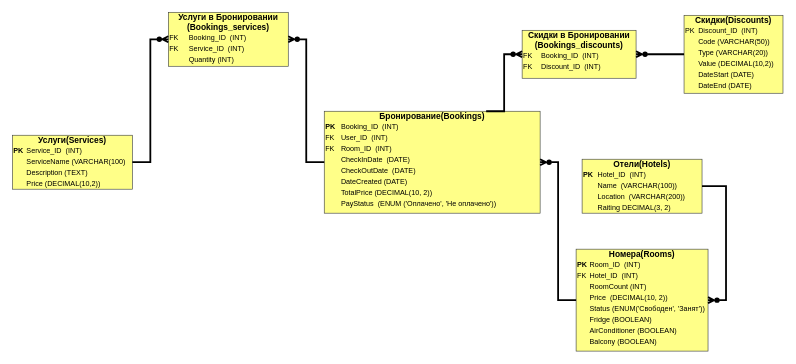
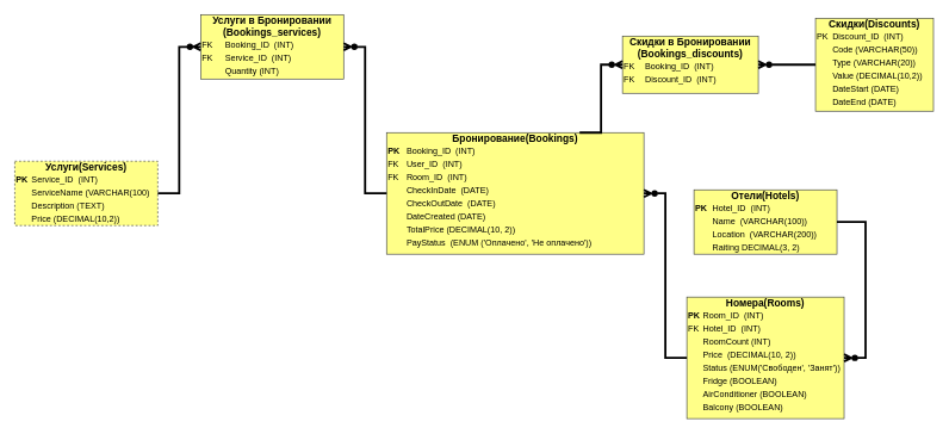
  <mxCell id="0" />
  <mxCell id="1" parent="0" />
  <mxCell id="2" value="&lt;div align=&quot;center&quot;&gt;&lt;font style=&quot;font-size: 14px;&quot;&gt;&lt;b&gt;Отели(Hotels)&lt;/b&gt;&lt;/font&gt;&lt;/div&gt;&lt;table style=&quot;width:100%;font-size:1em;&quot; cellpadding=&quot;2&quot; cellspacing=&quot;0&quot;&gt;&lt;tbody&gt;&lt;tr&gt;&lt;td&gt;&lt;b&gt;PK&lt;/b&gt;&lt;/td&gt;&lt;td&gt;Hotel_ID&amp;nbsp; (INT)&lt;/td&gt;&lt;/tr&gt;&lt;tr&gt;&lt;td&gt;&lt;br&gt;&lt;/td&gt;&lt;td&gt;Name&amp;nbsp; (VARCHAR(100))&lt;/td&gt;&lt;/tr&gt;&lt;tr&gt;&lt;td&gt;&lt;/td&gt;&lt;td&gt;Location&amp;nbsp; (VARCHAR(200))&lt;/td&gt;&lt;/tr&gt;&lt;tr&gt;&lt;td&gt;&lt;br&gt;&lt;/td&gt;&lt;td&gt;Raiting DECIMAL(3, 2)&lt;/td&gt;&lt;/tr&gt;&lt;/tbody&gt;&lt;/table&gt;" style="verticalAlign=top;align=left;overflow=fill;html=1;whiteSpace=wrap;fillColor=#ffff88;strokeColor=#36393d;movable=1;resizable=1;rotatable=1;deletable=1;editable=1;locked=0;connectable=1;" parent="1" vertex="1"><mxGeometry x="970" y="265" width="200" height="90" as="geometry" /></mxCell>
  <mxCell id="3" value="&lt;div align=&quot;center&quot;&gt;&lt;font style=&quot;font-size: 14px;&quot;&gt;&lt;b&gt;Номера(Rooms)&lt;/b&gt;&lt;/font&gt;&lt;/div&gt;&lt;table style=&quot;width:100%;font-size:1em;&quot; cellpadding=&quot;2&quot; cellspacing=&quot;0&quot;&gt;&lt;tbody&gt;&lt;tr&gt;&lt;td&gt;&lt;b&gt;PK&lt;/b&gt;&lt;/td&gt;&lt;td&gt;Room_ID&amp;nbsp; (INT)&lt;/td&gt;&lt;/tr&gt;&lt;tr&gt;&lt;td&gt;FK&lt;/td&gt;&lt;td&gt;Hotel_ID&amp;nbsp; (INT)&lt;/td&gt;&lt;/tr&gt;&lt;tr&gt;&lt;td&gt;&lt;br&gt;&lt;/td&gt;&lt;td&gt;RoomCount (INT)&lt;/td&gt;&lt;/tr&gt;&lt;tr&gt;&lt;td&gt;&amp;nbsp;&amp;nbsp;&amp;nbsp;&amp;nbsp; &lt;br&gt;&lt;/td&gt;&lt;td&gt;Price&amp;nbsp; (DECIMAL(10, 2))&lt;/td&gt;&lt;/tr&gt;&lt;tr&gt;&lt;td&gt;&lt;br&gt;&lt;/td&gt;&lt;td&gt;Status (ENUM('Свободен', 'Занят'))&lt;/td&gt;&lt;/tr&gt;&lt;tr&gt;&lt;td&gt;&lt;br&gt;&lt;/td&gt;&lt;td&gt;Fridge (BOOLEAN)&lt;/td&gt;&lt;/tr&gt;&lt;tr&gt;&lt;td&gt;&lt;br&gt;&lt;/td&gt;&lt;td&gt;AirConditioner (BOOLEAN)&lt;/td&gt;&lt;/tr&gt;&lt;tr&gt;&lt;td&gt;&lt;br&gt;&lt;/td&gt;&lt;td&gt;Balcony (BOOLEAN)&lt;/td&gt;&lt;/tr&gt;&lt;/tbody&gt;&lt;/table&gt;" style="verticalAlign=top;align=left;overflow=fill;html=1;whiteSpace=wrap;fillColor=#ffff88;strokeColor=#36393d;movable=1;resizable=1;rotatable=1;deletable=1;editable=1;locked=0;connectable=1;" parent="1" vertex="1"><mxGeometry x="960" y="415" width="220" height="170" as="geometry" /></mxCell>
  <mxCell id="4" value="&lt;div align=&quot;center&quot;&gt;&lt;font style=&quot;font-size: 14px;&quot;&gt;&lt;b&gt;Бронирование(Bookings)&lt;/b&gt;&lt;/font&gt;&lt;/div&gt;&lt;table style=&quot;width:100%;font-size:1em;&quot; cellpadding=&quot;2&quot; cellspacing=&quot;0&quot;&gt;&lt;tbody&gt;&lt;tr&gt;&lt;td&gt;&lt;b&gt;PK&lt;/b&gt;&lt;/td&gt;&lt;td&gt;Booking_ID&amp;nbsp; (INT)&lt;/td&gt;&lt;/tr&gt;&lt;tr&gt;&lt;td&gt;FK&lt;/td&gt;&lt;td&gt;User_ID&amp;nbsp; (INT)&lt;/td&gt;&lt;/tr&gt;&lt;tr&gt;&lt;td&gt;FK&lt;/td&gt;&lt;td&gt;Room_ID&amp;nbsp; (INT)&lt;/td&gt;&lt;/tr&gt;&lt;tr&gt;&lt;td&gt;&lt;br&gt;&lt;/td&gt;&lt;td&gt;CheckInDate&amp;nbsp; (DATE)&lt;/td&gt;&lt;/tr&gt;&lt;tr&gt;&lt;td&gt;&lt;br&gt;&lt;/td&gt;&lt;td&gt;CheckOutDate&amp;nbsp; (DATE)&lt;/td&gt;&lt;/tr&gt;&lt;tr&gt;&lt;td&gt;&lt;br&gt;&lt;/td&gt;&lt;td&gt;DateCreated (DATE)&lt;/td&gt;&lt;/tr&gt;&lt;tr&gt;&lt;td&gt;&lt;br&gt;&lt;/td&gt;&lt;td&gt;TotalPrice (DECIMAL(10, 2))&lt;/td&gt;&lt;/tr&gt;&lt;tr&gt;&lt;td&gt;&lt;br&gt;&lt;/td&gt;&lt;td&gt;PayStatus&amp;nbsp; (ENUM ('Оплачено', 'Не оплачено'))&lt;/td&gt;&lt;/tr&gt;&lt;/tbody&gt;&lt;/table&gt;" style="verticalAlign=top;align=left;overflow=fill;html=1;whiteSpace=wrap;fillColor=#ffff88;strokeColor=#36393d;movable=1;resizable=1;rotatable=1;deletable=1;editable=1;locked=0;connectable=1;" parent="1" vertex="1"><mxGeometry x="540" y="185" width="360" height="170" as="geometry" /></mxCell>
  <mxCell id="5" value="" style="edgeStyle=entityRelationEdgeStyle;fontSize=12;html=1;endArrow=manyOptional;endFill=1;startArrow=none;rounded=0;startFill=0;strokeWidth=3;" parent="1" source="2" target="3" edge="1"><mxGeometry width="60" height="60" relative="1" as="geometry"><mxPoint x="1070" y="395" as="sourcePoint" /><mxPoint x="1130" y="335" as="targetPoint" /></mxGeometry></mxCell>
  <mxCell id="6" value="" style="edgeStyle=entityRelationEdgeStyle;fontSize=12;html=1;endArrow=manyOptional;endFill=1;startArrow=none;rounded=0;startFill=0;strokeWidth=3;" parent="1" source="3" target="4" edge="1"><mxGeometry width="60" height="60" relative="1" as="geometry"><mxPoint x="880" y="415" as="sourcePoint" /><mxPoint x="940" y="355" as="targetPoint" /></mxGeometry></mxCell>
- <mxCell id="7" value="&lt;div align=&quot;center&quot;&gt;&lt;b&gt;&lt;font style=&quot;font-size: 14px;&quot;&gt;Услуги(Services)&lt;/font&gt;&lt;/b&gt;&lt;/div&gt;&lt;table style=&quot;width:100%;font-size:1em;&quot; cellpadding=&quot;2&quot; cellspacing=&quot;0&quot;&gt;&lt;tbody&gt;&lt;tr&gt;&lt;td&gt;&lt;b&gt;PK&lt;/b&gt;&lt;/td&gt;&lt;td&gt;Service_ID&amp;nbsp; (INT)&lt;/td&gt;&lt;/tr&gt;&lt;tr&gt;&lt;td&gt;&lt;br&gt;&lt;/td&gt;&lt;td&gt;ServiceName (VARCHAR(100)&lt;/td&gt;&lt;/tr&gt;&lt;tr&gt;&lt;td&gt;&lt;br&gt;&lt;/td&gt;&lt;td&gt;Description (TEXT)&lt;/td&gt;&lt;/tr&gt;&lt;tr&gt;&lt;td&gt;&lt;br&gt;&lt;/td&gt;&lt;td&gt;Price (DECIMAL(10,2))&lt;/td&gt;&lt;/tr&gt;&lt;tr&gt;&lt;td&gt;&amp;nbsp;&lt;br&gt;&lt;/td&gt;&lt;td&gt;&lt;br&gt;&lt;/td&gt;&lt;/tr&gt;&lt;tr&gt;&lt;td&gt;&lt;br&gt;&lt;/td&gt;&lt;td&gt;&lt;br&gt;&lt;/td&gt;&lt;/tr&gt;&lt;tr&gt;&lt;td&gt;&lt;br&gt;&lt;/td&gt;&lt;td&gt;&lt;br&gt;&lt;/td&gt;&lt;/tr&gt;&lt;tr&gt;&lt;td&gt;&lt;br&gt;&lt;/td&gt;&lt;td&gt;&lt;br&gt;&lt;/td&gt;&lt;/tr&gt;&lt;tr&gt;&lt;td&gt;&lt;br&gt;&lt;/td&gt;&lt;td&gt;&lt;br&gt;&lt;/td&gt;&lt;/tr&gt;&lt;tr&gt;&lt;td&gt;&lt;br&gt;&lt;/td&gt;&lt;td&gt;&lt;br&gt;&lt;/td&gt;&lt;/tr&gt;&lt;/tbody&gt;&lt;/table&gt;" style="verticalAlign=top;align=left;overflow=fill;html=1;whiteSpace=wrap;fillColor=#ffff88;strokeColor=#36393d;movable=1;resizable=1;rotatable=1;deletable=1;editable=1;locked=0;connectable=1;" parent="1" vertex="1"><mxGeometry x="20" y="225" width="200" height="90" as="geometry" /></mxCell>
+ <mxCell id="7" value="&lt;div align=&quot;center&quot;&gt;&lt;b&gt;&lt;font style=&quot;font-size: 14px;&quot;&gt;Услуги(Services)&lt;/font&gt;&lt;/b&gt;&lt;/div&gt;&lt;table style=&quot;width:100%;font-size:1em;&quot; cellpadding=&quot;2&quot; cellspacing=&quot;0&quot;&gt;&lt;tbody&gt;&lt;tr&gt;&lt;td&gt;&lt;b&gt;PK&lt;/b&gt;&lt;/td&gt;&lt;td&gt;Service_ID&amp;nbsp; (INT)&lt;/td&gt;&lt;/tr&gt;&lt;tr&gt;&lt;td&gt;&lt;br&gt;&lt;/td&gt;&lt;td&gt;ServiceName (VARCHAR(100)&lt;/td&gt;&lt;/tr&gt;&lt;tr&gt;&lt;td&gt;&lt;br&gt;&lt;/td&gt;&lt;td&gt;Description (TEXT)&lt;/td&gt;&lt;/tr&gt;&lt;tr&gt;&lt;td&gt;&lt;br&gt;&lt;/td&gt;&lt;td&gt;Price (DECIMAL(10,2))&lt;/td&gt;&lt;/tr&gt;&lt;tr&gt;&lt;td&gt;&amp;nbsp;&lt;br&gt;&lt;/td&gt;&lt;td&gt;&lt;br&gt;&lt;/td&gt;&lt;/tr&gt;&lt;tr&gt;&lt;td&gt;&lt;br&gt;&lt;/td&gt;&lt;td&gt;&lt;br&gt;&lt;/td&gt;&lt;/tr&gt;&lt;tr&gt;&lt;td&gt;&lt;br&gt;&lt;/td&gt;&lt;td&gt;&lt;br&gt;&lt;/td&gt;&lt;/tr&gt;&lt;tr&gt;&lt;td&gt;&lt;br&gt;&lt;/td&gt;&lt;td&gt;&lt;br&gt;&lt;/td&gt;&lt;/tr&gt;&lt;tr&gt;&lt;td&gt;&lt;br&gt;&lt;/td&gt;&lt;td&gt;&lt;br&gt;&lt;/td&gt;&lt;/tr&gt;&lt;tr&gt;&lt;td&gt;&lt;br&gt;&lt;/td&gt;&lt;td&gt;&lt;br&gt;&lt;/td&gt;&lt;/tr&gt;&lt;/tbody&gt;&lt;/table&gt;" style="verticalAlign=top;align=left;overflow=fill;html=1;whiteSpace=wrap;fillColor=#ffff88;strokeColor=#36393d;movable=1;resizable=1;rotatable=1;deletable=1;editable=1;locked=0;connectable=1;dashed=1;" parent="1" vertex="1"><mxGeometry x="20" y="225" width="200" height="90" as="geometry" /></mxCell>
  <mxCell id="8" value="&lt;div align=&quot;center&quot;&gt;&lt;font style=&quot;font-size: 14px;&quot;&gt;&lt;b&gt;Услуги в Бронировании&lt;/b&gt;&lt;/font&gt;&lt;/div&gt;&lt;div align=&quot;center&quot;&gt;&lt;font style=&quot;font-size: 14px;&quot;&gt;&lt;b&gt;(Bookings_services)&lt;/b&gt;&lt;/font&gt;&lt;/div&gt;&lt;table style=&quot;width:100%;font-size:1em;&quot; cellpadding=&quot;2&quot; cellspacing=&quot;0&quot;&gt;&lt;tbody&gt;&lt;tr&gt;&lt;td&gt;FK&lt;/td&gt;&lt;td&gt;Booking_ID&amp;nbsp; (INT)&lt;/td&gt;&lt;/tr&gt;&lt;tr&gt;&lt;td&gt;FK&lt;/td&gt;&lt;td&gt;Service_ID&amp;nbsp; (INT)&lt;/td&gt;&lt;/tr&gt;&lt;tr&gt;&lt;td&gt;&lt;br&gt;&lt;/td&gt;&lt;td&gt;Quantity (INT)&lt;/td&gt;&lt;/tr&gt;&lt;/tbody&gt;&lt;/table&gt;" style="verticalAlign=top;align=left;overflow=fill;html=1;whiteSpace=wrap;fillColor=#ffff88;strokeColor=#36393d;movable=1;resizable=1;rotatable=1;deletable=1;editable=1;locked=0;connectable=1;" parent="1" vertex="1"><mxGeometry x="280" y="20" width="200" height="90" as="geometry" /></mxCell>
  <mxCell id="9" value="&lt;div align=&quot;center&quot;&gt;&lt;b&gt;&lt;font style=&quot;font-size: 14px;&quot;&gt;Скидки(Discounts)&lt;/font&gt;&lt;/b&gt;&lt;/div&gt;&lt;table style=&quot;width:100%;font-size:1em;&quot; cellpadding=&quot;2&quot; cellspacing=&quot;0&quot;&gt;&lt;tbody&gt;&lt;tr&gt;&lt;td&gt;PK&lt;/td&gt;&lt;td&gt;Discount_ID&amp;nbsp; (INT)&lt;/td&gt;&lt;/tr&gt;&lt;tr&gt;&lt;td&gt;&lt;br&gt;&lt;/td&gt;&lt;td&gt;Code (VARCHAR(50))&lt;/td&gt;&lt;/tr&gt;&lt;tr&gt;&lt;td&gt;&lt;br&gt;&lt;/td&gt;&lt;td&gt;Type (VARCHAR(20))&lt;/td&gt;&lt;/tr&gt;&lt;tr&gt;&lt;td&gt;&lt;br&gt;&lt;/td&gt;&lt;td&gt;Value (DECIMAL(10,2))&lt;/td&gt;&lt;/tr&gt;&lt;tr&gt;&lt;td&gt;&lt;br&gt;&lt;/td&gt;&lt;td&gt;DateStart (DATE)&lt;/td&gt;&lt;/tr&gt;&lt;tr&gt;&lt;td&gt;&lt;br&gt;&lt;/td&gt;&lt;td&gt;DateEnd (DATE)&lt;/td&gt;&lt;/tr&gt;&lt;/tbody&gt;&lt;/table&gt;" style="verticalAlign=top;align=left;overflow=fill;html=1;whiteSpace=wrap;fillColor=#ffff88;strokeColor=#36393d;movable=1;resizable=1;rotatable=1;deletable=1;editable=1;locked=0;connectable=1;" parent="1" vertex="1"><mxGeometry x="1140" y="25" width="165" height="130" as="geometry" /></mxCell>
  <mxCell id="10" value="&lt;div align=&quot;center&quot;&gt;&lt;font style=&quot;font-size: 14px;&quot;&gt;&lt;b&gt;Скидки в Бронировании&lt;/b&gt;&lt;/font&gt;&lt;/div&gt;&lt;div align=&quot;center&quot;&gt;&lt;font style=&quot;font-size: 14px;&quot;&gt;&lt;b&gt;(Bookings_discounts)&lt;/b&gt;&lt;/font&gt;&lt;/div&gt;&lt;table style=&quot;width:100%;font-size:1em;&quot; cellpadding=&quot;2&quot; cellspacing=&quot;0&quot;&gt;&lt;tbody&gt;&lt;tr&gt;&lt;td&gt;FK&lt;/td&gt;&lt;td&gt;Booking_ID&amp;nbsp; (INT)&lt;/td&gt;&lt;/tr&gt;&lt;tr&gt;&lt;td&gt;FK&lt;/td&gt;&lt;td&gt;Discount_ID&amp;nbsp; (INT)&lt;/td&gt;&lt;/tr&gt;&lt;/tbody&gt;&lt;/table&gt;" style="verticalAlign=top;align=left;overflow=fill;html=1;whiteSpace=wrap;fillColor=#ffff88;strokeColor=#36393d;movable=1;resizable=1;rotatable=1;deletable=1;editable=1;locked=0;connectable=1;" parent="1" vertex="1"><mxGeometry x="870" y="50" width="190" height="80" as="geometry" /></mxCell>
  <mxCell id="11" value="" style="edgeStyle=entityRelationEdgeStyle;fontSize=12;html=1;endArrow=manyOptional;endFill=1;startArrow=none;rounded=0;startFill=0;strokeWidth=3;" parent="1" source="7" target="8" edge="1"><mxGeometry width="60" height="60" relative="1" as="geometry"><mxPoint x="527" y="-35" as="sourcePoint" /><mxPoint x="587" y="-95" as="targetPoint" /></mxGeometry></mxCell>
  <mxCell id="12" value="" style="edgeStyle=entityRelationEdgeStyle;fontSize=12;html=1;endArrow=manyOptional;endFill=1;startArrow=none;rounded=0;startFill=0;strokeWidth=3;" parent="1" source="9" target="10" edge="1"><mxGeometry width="60" height="60" relative="1" as="geometry"><mxPoint x="570" y="85" as="sourcePoint" /><mxPoint x="630" y="25" as="targetPoint" /></mxGeometry></mxCell>
  <mxCell id="13" value="" style="edgeStyle=entityRelationEdgeStyle;fontSize=12;html=1;endArrow=manyOptional;endFill=1;startArrow=none;rounded=0;startFill=0;strokeWidth=3;exitX=0.75;exitY=0;exitDx=0;exitDy=0;" parent="1" source="4" target="10" edge="1"><mxGeometry width="60" height="60" relative="1" as="geometry"><mxPoint x="625.96" y="195" as="sourcePoint" /><mxPoint x="920" y="54.83" as="targetPoint" /></mxGeometry></mxCell>
  <mxCell id="14" value="" style="edgeStyle=entityRelationEdgeStyle;fontSize=12;html=1;endArrow=manyOptional;endFill=1;startArrow=none;rounded=0;startFill=0;strokeWidth=3;exitX=0;exitY=0.5;exitDx=0;exitDy=0;" parent="1" source="4" target="8" edge="1"><mxGeometry width="60" height="60" relative="1" as="geometry"><mxPoint x="450" y="315" as="sourcePoint" /><mxPoint x="160" y="355" as="targetPoint" /></mxGeometry></mxCell>
